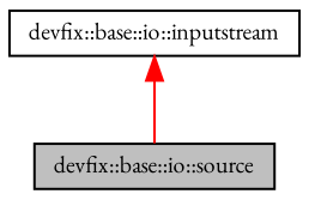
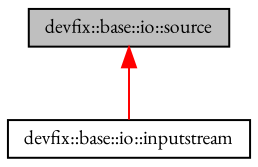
  digraph {
    fontname="EB Garamond"
    node [color=black fontname="EB Garamond" fontsize=10 shape=record style=filled]
    n1 [fillcolor=grey75 fontcolor=black height=0.2 label="devfix::base::io::source" width=0.4]
    n2 [fillcolor=white height=0.2 label="devfix::base::io::inputstream" width=0.4]
-   n2 -> n1 [color=red dir=back fontname="EB Garamond" fontsize=10 labelfontname=Helvetica labelfontsize=10 style=solid]
+   n1 -> n2 [color=red dir=back fontname="EB Garamond" fontsize=10 labelfontname=Helvetica labelfontsize=10 style=solid]
  }
